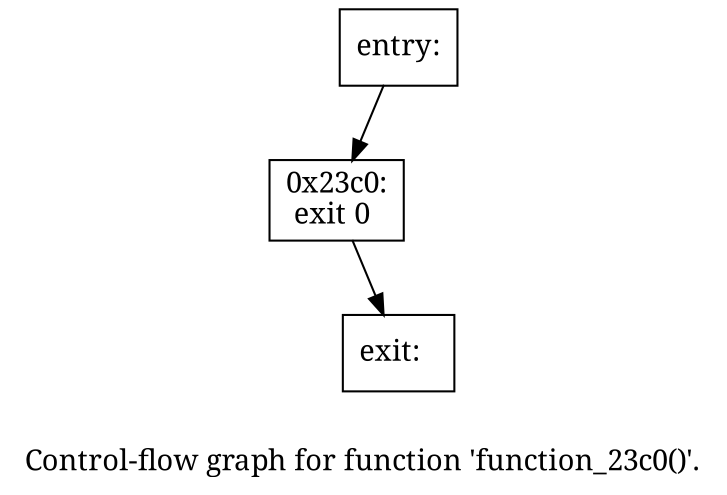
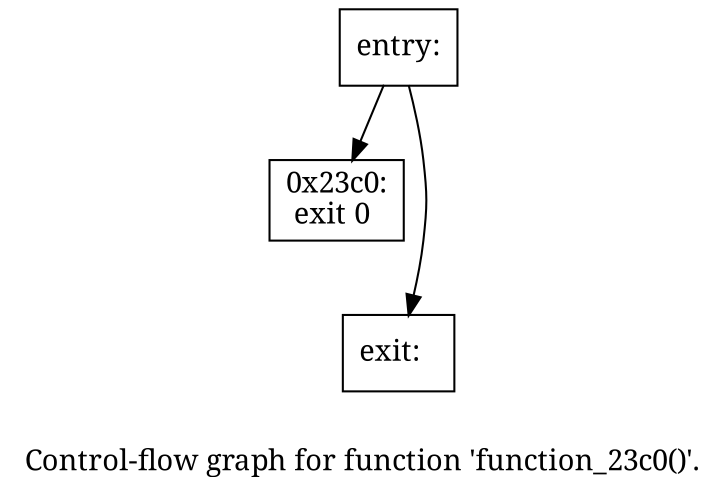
  digraph {
    fontname="Noto Serif"
    label="Control-flow graph for function 'function_23c0()'."
    node [fontname="Noto Serif" shape=record]
    edge [fontname="Noto Serif"]
    n1 [label="{entry:\l}"]
    n2 [label="{0x23c0:\l  exit 0\l}"]
    n3 [label="{exit:\l}"]
    n1 -> n2
-   n2 -> n3
+   n1 -> n3
  }
